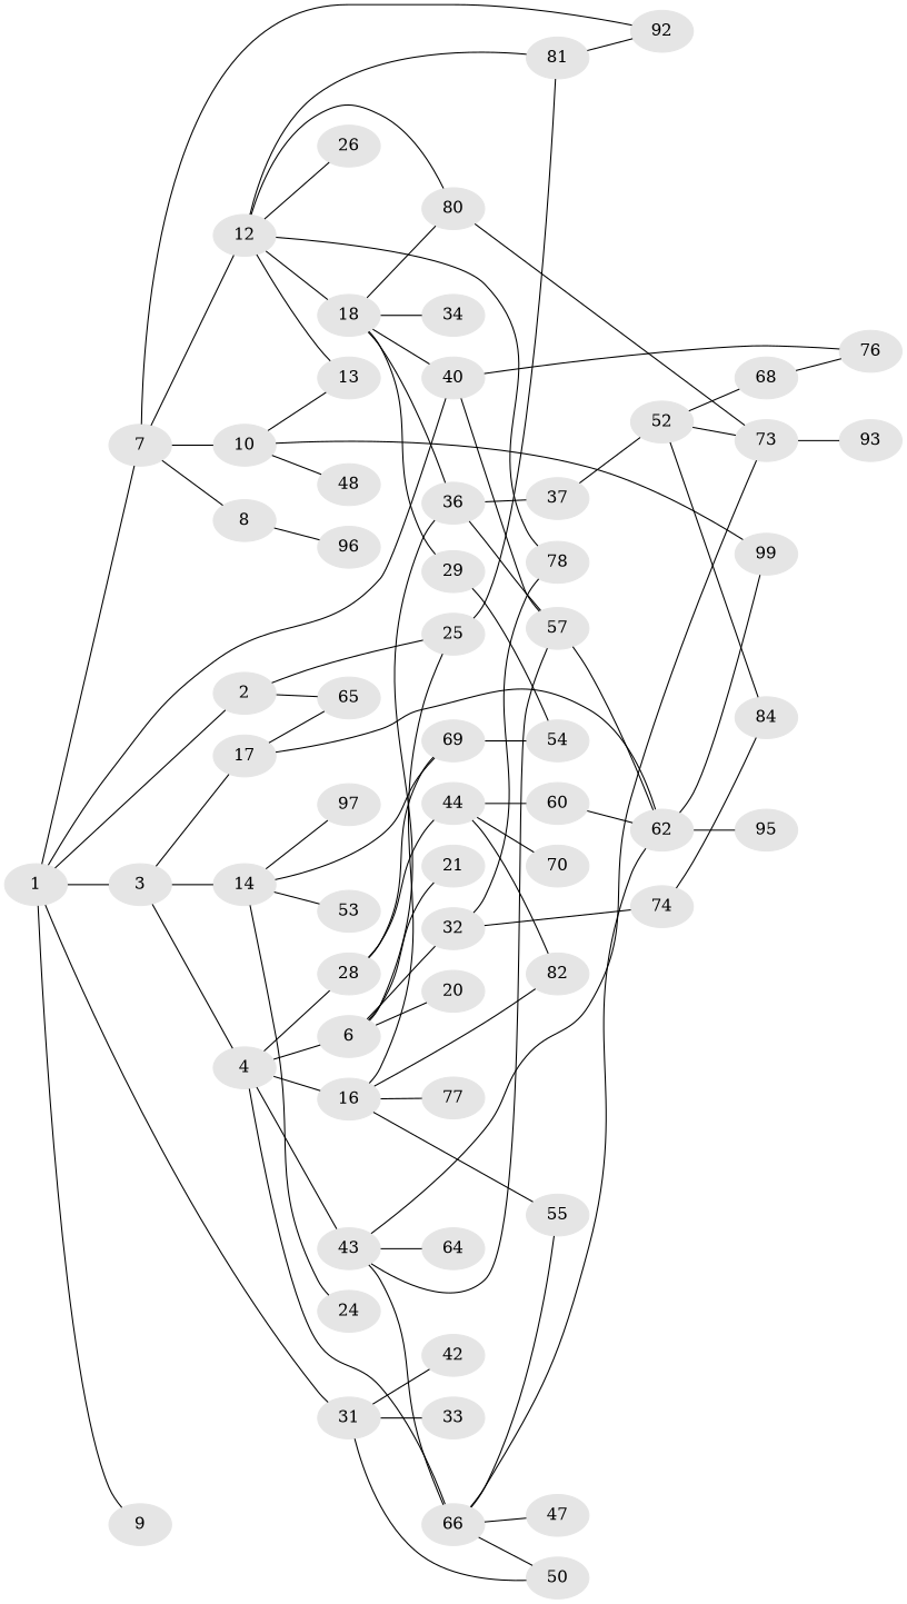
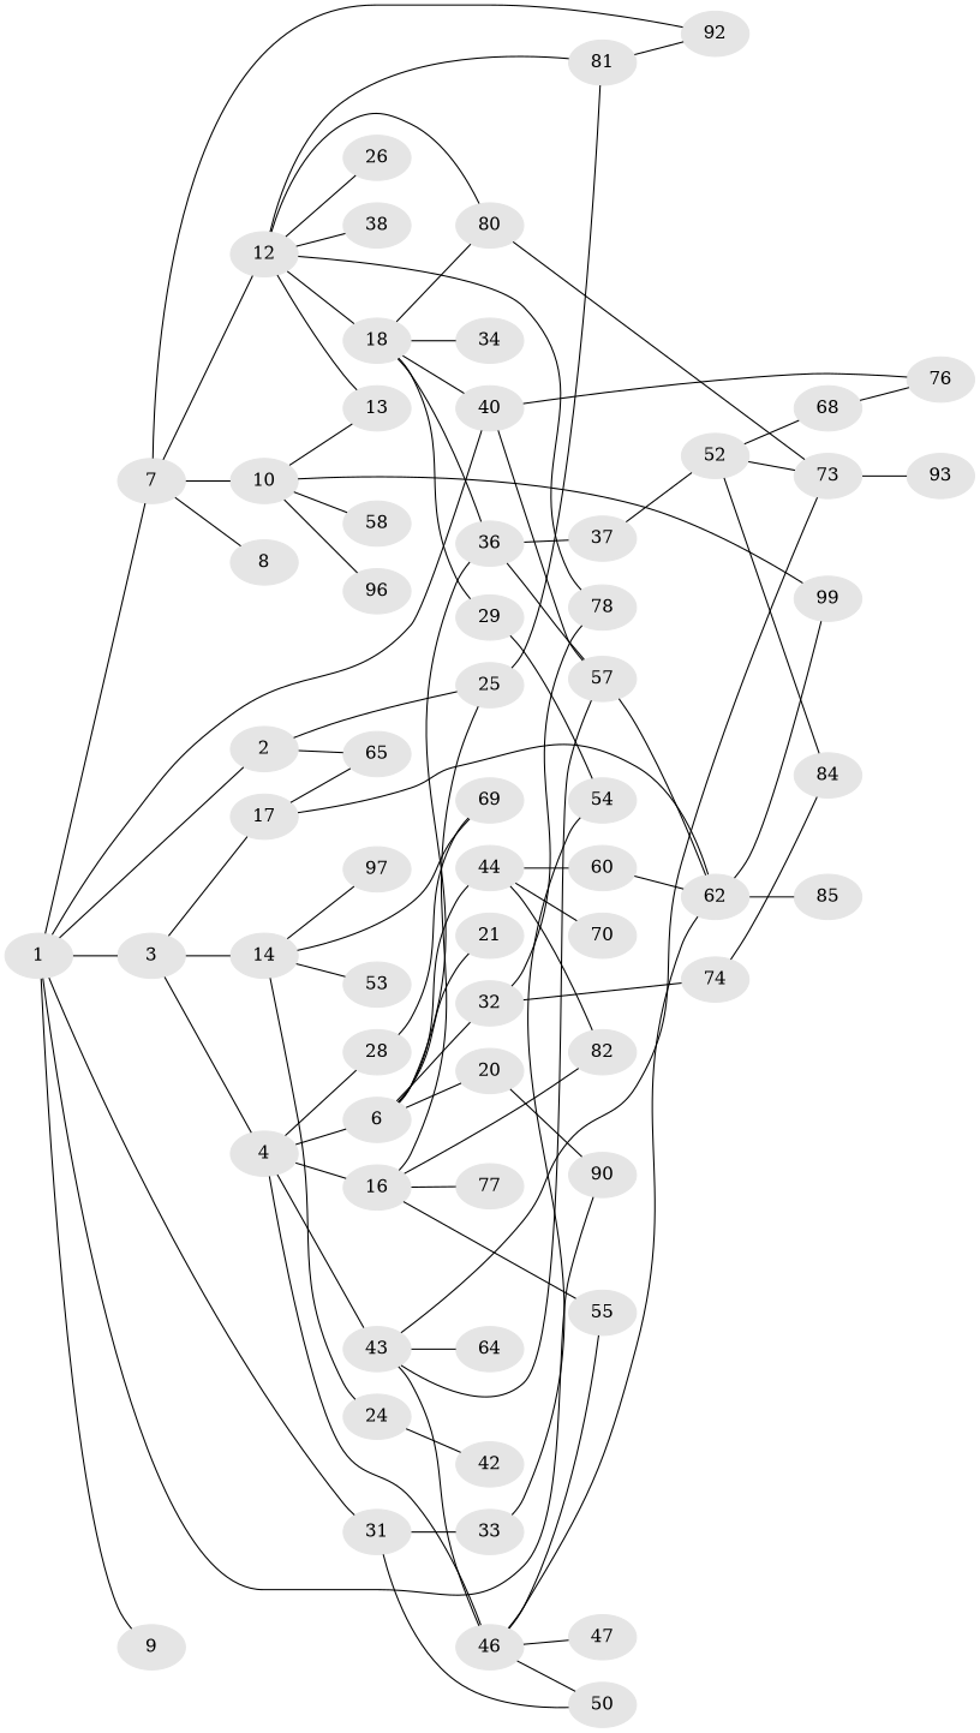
  graph {
    rankdir=LR
    node [color=gray90 style=filled]
    1 [super="+56"]
    2 [super="+49"]
    3 [super="+5"]
    7 [super="+51"]
    9 [super="+75"]
    31 [super="+89"]
    40 [super="+48"]
+   90
    25
    65
    4 [super="+27"]
    14 [super="+22"]
    17 [super="+23"]
    8 [super="+63"]
    10 [super="+11"]
    12 [super="+98"]
    92
    33 [super="+83"]
    42
    50 [super="+80"]
    57 [super="+100"]
    76 [super="+88"]
    81 [super="+94"]
    6 [super="+35"]
    16 [super="+41"]
    28
    43 [super="+72"]
-   46 [super="+59" label=66]
+   46 [super="+59"]
    24
    53 [super="+91"]
    69 [super="+97"]
    n32 [label=97]
    62 [super="+67"]
    20
    21
    32 [super="+39"]
    36 [super="+79"]
    44 [super="+45"]
    55
    77
    82
    73 [super="+86"]
    64
    47
    78
    74 [super="+87"]
    37
    60
    70
    13 [super="+15"]
-   58 [label=48]
+   58
    96
    99
    18 [super="+19"]
    26
    n56 [label=80]
+   38 [super="+66"]
    29
    34
-   85 [label=95]
+   85
    54 [super="+71"]
    93
    84
    52 [super="+61"]
    68
    1 -- 2
    1 -- 3
    1 -- 7
    1 -- 9
    1 -- 31
    1 -- 40
+   1 -- 90
    2 -- 25
    2 -- 65
    3 -- 4
    3 -- 14
    3 -- 17
    7 -- 8
    7 -- 10
    7 -- 12
    7 -- 92
    31 -- 33
-   31 -- 42
+   24 -- 42
    31 -- 50
    40 -- 57
    40 -- 76
    25 -- 81
    4 -- 6
    4 -- 16
    4 -- 28
    4 -- 43
    4 -- 46
    14 -- 24
    14 -- 53
    14 -- 69
    14 -- n32
    17 -- 65
    17 -- 62
    10 -- 13
    10 -- 58
-   8 -- 96
+   10 -- 96
    10 -- 99
    12 -- 81
    12 -- 78
    12 -- 13
    12 -- 18
    12 -- 26
    12 -- n56
-   69 -- 54
+   12 -- 38
+   33 -- 54
    57 -- 62
    81 -- 92
    6 -- 20
    6 -- 21
    6 -- 32
    6 -- 36
-   28 -- 44
+   6 -- 44
    16 -- 25
    16 -- 55
    16 -- 77
    16 -- 82
    28 -- 69
    43 -- 57
    43 -- 46
    43 -- 73
    43 -- 64
    46 -- 50
    46 -- 62
    46 -- 55
    46 -- 47
    62 -- 99
    62 -- 85
+   20 -- 90
    32 -- 78
    32 -- 74
    36 -- 57
    36 -- 37
    44 -- 82
    44 -- 60
    44 -- 70
    73 -- 93
    74 -- 84
    37 -- 52
    60 -- 62
    18 -- 40
    18 -- 36
    18 -- n56
    18 -- 29
    18 -- 34
    n56 -- 73
    29 -- 54
    52 -- 73
    52 -- 84
    52 -- 68
    68 -- 76
  }
